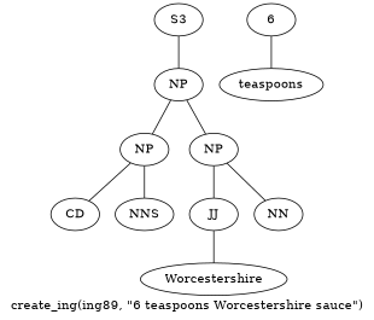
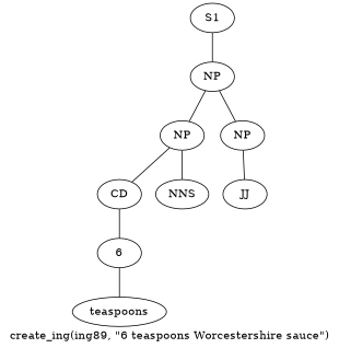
  graph {
    label="create_ing(ing89, \"6 teaspoons Worcestershire sauce\")"
-   n1 [label=S3]
+   n1 [label=S1]
    n2 [label=NP]
    n3 [label=NP]
    n4 [label=NP]
    n5 [label=CD]
    n6 [label=NNS]
    n7 [label=JJ]
-   n8 [label=NN]
    n9 [label=6]
    n10 [label=teaspoons]
-   n11 [label=Worcestershire]
    n1 -- n2
    n2 -- n3
    n2 -- n4
    n3 -- n5
    n3 -- n6
    n4 -- n7
-   n4 -- n8
-   n7 -- n11
+   n5 -- n9
    n9 -- n10
  }
